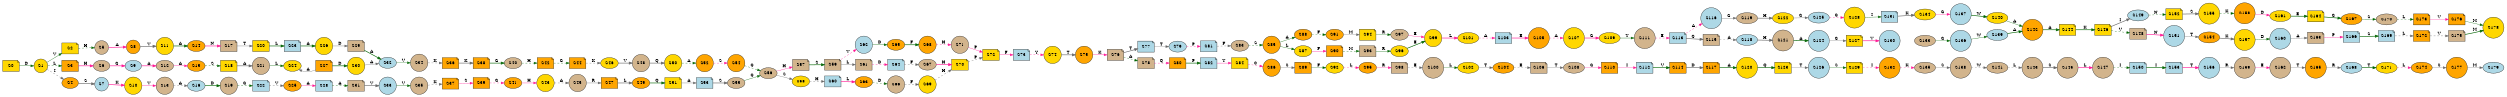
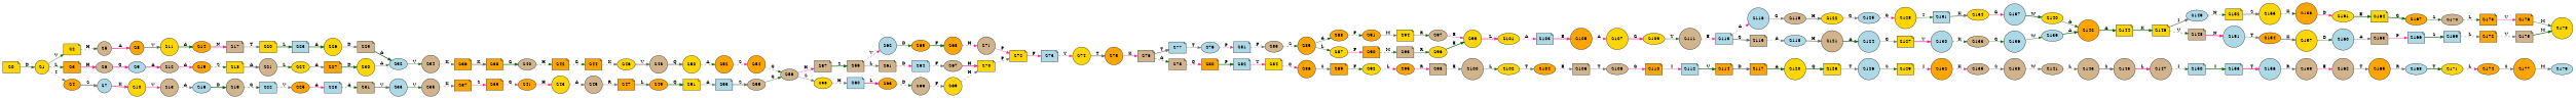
  strict digraph {
    rankdir=LR
    node [fillcolor=tan shape=note style=filled]
    edge [color=darkgreen style=solid]
    S0 [fillcolor=gold]
    S1 [fillcolor=gold shape=circle]
    S2 [fillcolor=gold]
    S3 [fillcolor=orange]
    S4 [fillcolor=orange shape=ellipse]
    S5 [shape=circle]
    S6 [shape=ellipse]
    S7 [fillcolor=lightblue shape=circle]
    S8 [fillcolor=orange shape=circle]
    S9 [fillcolor=lightblue shape=ellipse]
    S10 [fillcolor=gold shape=circle]
    S11 [fillcolor=gold shape=circle]
    S12 [shape=ellipse]
    S13 [shape=circle]
    S14 [fillcolor=orange shape=ellipse]
    S15 [fillcolor=orange shape=ellipse]
    S16 [fillcolor=lightblue shape=ellipse]
    S17
    S18 [fillcolor=gold]
    S19 [shape=circle]
    S20 [fillcolor=gold]
    S21 [shape=circle]
    S22 [fillcolor=lightblue]
    S23 [fillcolor=lightblue]
    S24 [fillcolor=gold shape=ellipse]
    S25 [fillcolor=orange shape=ellipse]
    S26 [fillcolor=gold shape=circle]
    S27 [fillcolor=orange]
    S28 [fillcolor=lightblue]
    S29
    S30 [fillcolor=gold shape=circle]
    S31
    S32 [fillcolor=lightblue shape=ellipse]
    S33 [fillcolor=lightblue shape=circle]
    S34 [shape=circle]
    S35 [shape=circle]
    S36 [fillcolor=orange]
    S37 [fillcolor=orange]
    S38 [fillcolor=orange]
    S39 [fillcolor=orange]
    S40 [shape=ellipse]
    S41 [fillcolor=orange shape=ellipse]
    S42 [fillcolor=orange]
    S43 [fillcolor=gold shape=circle]
    S44 [fillcolor=orange]
    S45 [shape=circle]
    S46 [fillcolor=gold shape=ellipse]
    S47 [fillcolor=orange]
    S48 [shape=circle]
    S49 [fillcolor=orange shape=ellipse]
    S50 [fillcolor=gold shape=circle]
    S51 [fillcolor=gold]
    S52 [fillcolor=orange shape=circle]
    S53 [fillcolor=lightblue]
    S54 [fillcolor=orange shape=circle]
    S55 [shape=ellipse]
    S56 [shape=ellipse]
    S57
    S58 [fillcolor=gold shape=ellipse]
    S59
    S60 [fillcolor=lightblue]
    S61
    S62 [fillcolor=lightblue shape=circle]
    S63 [fillcolor=orange shape=ellipse]
    S64 [fillcolor=lightblue]
    S65 [fillcolor=orange shape=ellipse]
    S66 [shape=circle]
    S67 [shape=ellipse]
    S68 [fillcolor=orange shape=circle]
    S69 [fillcolor=gold shape=circle]
    S70 [fillcolor=gold]
    S71 [shape=circle]
    S72 [fillcolor=gold]
    S73 [fillcolor=lightblue]
    S74 [fillcolor=gold shape=circle]
    S75 [fillcolor=orange shape=circle]
    S76
    S77 [fillcolor=lightblue]
    S78
    S79 [fillcolor=lightblue shape=ellipse]
    S80 [fillcolor=orange]
    S81 [fillcolor=lightblue]
    S82 [fillcolor=lightblue]
    S83 [shape=ellipse]
    S84 [fillcolor=gold]
    S85 [fillcolor=orange shape=circle]
    S86 [fillcolor=orange shape=circle]
    S87 [fillcolor=gold shape=ellipse]
    S88 [fillcolor=orange shape=ellipse]
    S89 [fillcolor=orange]
    S90 [fillcolor=orange]
    S91 [fillcolor=orange shape=ellipse]
    S92 [fillcolor=gold shape=ellipse]
    S93
    S94 [fillcolor=gold]
    S95 [fillcolor=orange shape=ellipse]
    S96 [fillcolor=gold shape=ellipse]
    S97 [shape=ellipse]
    S98
    S99 [fillcolor=gold shape=circle]
    S100 [shape=circle]
    S101 [fillcolor=gold shape=ellipse]
    S102 [fillcolor=gold shape=ellipse]
    S103 [fillcolor=lightblue]
    S104 [fillcolor=orange shape=ellipse]
    S105 [fillcolor=orange shape=circle]
    S106
    S107 [fillcolor=gold shape=circle]
    S108 [shape=ellipse]
    S109 [fillcolor=gold shape=ellipse]
    S110 [fillcolor=orange]
    S111 [shape=circle]
    S112 [fillcolor=lightblue]
    S113 [fillcolor=lightblue]
    S114 [fillcolor=orange]
    S115
    S116 [fillcolor=lightblue shape=circle]
    S117 [fillcolor=orange]
    S118 [fillcolor=lightblue shape=ellipse]
    S119 [shape=ellipse]
    S120 [fillcolor=gold shape=circle]
    S121 [shape=circle]
    S122 [fillcolor=gold shape=ellipse]
    S123 [fillcolor=gold]
    S124 [fillcolor=lightblue shape=circle]
    S125 [fillcolor=lightblue shape=ellipse]
    S126 [fillcolor=lightblue shape=circle]
    S127 [fillcolor=gold]
    S128 [fillcolor=gold shape=circle]
    S129 [fillcolor=gold]
    S130 [fillcolor=lightblue shape=circle]
    S131 [fillcolor=lightblue]
    S132 [fillcolor=orange shape=circle]
    S133 [shape=ellipse]
    S134 [fillcolor=gold shape=ellipse]
    S135 [shape=ellipse]
    S136 [fillcolor=lightblue shape=circle]
    S137 [fillcolor=lightblue shape=circle]
    S138 [shape=circle]
    S139 [fillcolor=lightblue shape=ellipse]
    S140 [fillcolor=gold shape=ellipse]
    S141 [shape=ellipse]
    S142 [fillcolor=orange shape=circle]
    S143 [shape=circle]
    S144 [fillcolor=gold]
    S145 [shape=circle]
    S146 [fillcolor=gold]
    S147 [shape=circle]
    S148
    S149 [fillcolor=lightblue shape=ellipse]
    S150 [fillcolor=lightblue]
    S151 [fillcolor=lightblue shape=circle]
    S152 [fillcolor=gold]
    S153 [fillcolor=lightblue]
    S154 [fillcolor=orange shape=ellipse]
    S155 [fillcolor=gold shape=circle]
    S156 [fillcolor=lightblue shape=circle]
    S157 [fillcolor=gold shape=circle]
    S158 [fillcolor=orange shape=circle]
    S159 [shape=circle]
    S160 [fillcolor=lightblue shape=circle]
    S161 [fillcolor=gold shape=ellipse]
    S162 [shape=circle]
    S163
    S164 [fillcolor=gold]
    S165 [fillcolor=orange shape=circle]
    S166 [fillcolor=lightblue]
    S167 [fillcolor=orange shape=ellipse]
    S168 [fillcolor=lightblue shape=ellipse]
    S169 [fillcolor=lightblue]
    S170 [shape=ellipse]
    S171 [fillcolor=gold shape=ellipse]
    S172 [fillcolor=orange]
    S173 [fillcolor=orange]
    S174 [fillcolor=orange shape=ellipse]
    S175
    S176 [fillcolor=orange]
    S177 [fillcolor=orange shape=circle]
    S178 [fillcolor=gold shape=circle]
    S179 [fillcolor=lightblue shape=ellipse]
    S0 -> S1 [label=D]
    S1 -> S2 [label=V]
    S1 -> S3 [label=L style=dashed]
    S1 -> S4 [color=gray40 label=I style=dashed]
    S2 -> S5 [label=H style=dashed]
    S3 -> S6 [color=deeppink label=H style=bold]
    S4 -> S7 [color=gray40 label=S style=bold]
    S5 -> S8 [color=deeppink label=A style=bold]
    S6 -> S9 [color=deeppink label=G style=bold]
    S7 -> S10 [color=deeppink label=K style=bold]
    S8 -> S11 [color=gray40 label=V style=bold]
    S9 -> S12 [color=deeppink label=A style=bold]
    S10 -> S13 [color=deeppink label=V]
    S11 -> S14 [label=A style=bold]
    S12 -> S15 [color=deeppink label=A]
    S13 -> S16 [color=gray40 label=A style=dashed]
    S14 -> S17 [color=deeppink label=N style=bold]
    S15 -> S18 [label=S style=dashed]
    S16 -> S19 [label=D style=bold]
    S17 -> S20 [color=gray40 label=T]
    S18 -> S21 [color=gray40 label=A style=bold]
    S19 -> S22 [label=G style=dashed]
    S20 -> S23 [label=L style=bold]
    S21 -> S24 [label=L]
    S22 -> S25 [color=gray40 label=V style=dashed]
    S23 -> S26 [label=A style=bold]
-   S27 -> S24 [color=gray40 label=A]
+   S24 -> S27 [color=gray40 label=A]
    S25 -> S28 [color=deeppink label=A]
    S26 -> S29 [color=gray40 label=D]
    S27 -> S30 [label=D style=bold]
    S28 -> S31 [label=A style=dashed]
    S29 -> S32 [label=A style=bold]
    S30 -> S32 [color=gray40 label=A]
    S31 -> S33 [color=gray40 label=V style=bold]
    S32 -> S34 [label=V]
    S33 -> S35 [label=V]
    S34 -> S36 [color=gray40 label=K style=dashed]
    S35 -> S37 [color=gray40 label=K style=dashed]
    S36 -> S38 [color=gray40 label=K style=bold]
    S37 -> S39 [color=deeppink label=S]
    S38 -> S40 [label=G style=bold]
    S39 -> S41 [color=deeppink label=G style=dashed]
    S40 -> S42 [label=H style=dashed]
    S41 -> S43 [color=deeppink label=H]
    S42 -> S44 [label=G style=dashed]
    S43 -> S45 [color=gray40 label=A style=dashed]
    S44 -> S46 [color=gray40 label=K style=dashed]
    S45 -> S47 [color=gray40 label=R]
    S46 -> S48 [color=gray40 label=V style=bold]
    S47 -> S49 [color=gray40 label=L style=bold]
    S48 -> S50 [color=gray40 label=Q style=bold]
    S49 -> S51 [label=Q style=bold]
    S50 -> S52 [label=A style=dashed]
    S51 -> S53 [color=gray40 label=A]
    S52 -> S54 [color=deeppink label=S style=dashed]
    S53 -> S55 [color=gray40 label=S style=bold]
    S54 -> S56 [label=G style=dashed]
    S55 -> S56 [label=G]
    S56 -> S57 [color=deeppink label=H]
    S56 -> S58 [color=gray40 label=S]
    S57 -> S59 [label=S style=bold]
    S58 -> S60 [color=gray40 label=H style=dashed]
    S59 -> S61 [color=gray40 label=L]
    S59 -> S62 [color=deeppink label=V style=dashed]
    S60 -> S63 [color=deeppink label=L style=bold]
    S61 -> S64 [color=deeppink label=D style=dashed]
    S62 -> S65 [label=D]
    S63 -> S66 [label=D style=dashed]
    S64 -> S67 [color=gray40 label=F style=dashed]
    S65 -> S68 [label=F style=bold]
    S66 -> S69 [color=gray40 label=F style=dashed]
    S67 -> S70 [color=deeppink label=H style=bold]
    S68 -> S71 [color=deeppink label=H style=dashed]
    S69 -> S70 [color=gray40 label=H style=dashed]
    S70 -> S72 [color=gray40 label=P style=dashed]
    S71 -> S72 [color=deeppink label=P]
    S72 -> S73 [color=deeppink label=F]
    S73 -> S74 [color=deeppink label=Y style=dashed]
    S74 -> S75 [color=gray40 label=T style=bold]
    S75 -> S76 [color=deeppink label=K]
    S76 -> S77 [color=gray40 label=T style=bold]
    S76 -> S78 [label=A style=dashed]
    S77 -> S79 [color=gray40 label=T]
    S78 -> S80 [color=deeppink label=Q style=dashed]
    S79 -> S81 [color=deeppink label=P style=dashed]
    S80 -> S82 [label=P style=bold]
    S81 -> S83 [color=gray40 label=F style=dashed]
    S82 -> S84 [color=deeppink label=Y]
    S83 -> S85 [label=S style=dashed]
    S84 -> S86 [color=deeppink label=C style=dashed]
    S85 -> S87 [label=L]
    S85 -> S88 [label=A]
    S86 -> S89 [color=gray40 label=S]
    S87 -> S90 [color=deeppink label=F]
    S88 -> S91 [label=F style=dashed]
    S89 -> S92 [label=F]
    S90 -> S93 [label=M style=dashed]
    S91 -> S94 [color=gray40 label=M]
    S92 -> S95 [color=deeppink label=L style=dashed]
    S93 -> S96 [label=R]
    S94 -> S97 [label=R]
    S95 -> S98 [color=deeppink label=R]
    S96 -> S99 [label=E style=bold]
    S97 -> S99 [color=deeppink label=E]
    S98 -> S100 [color=gray40 label=E style=dashed]
    S99 -> S101 [color=deeppink label=L style=bold]
    S100 -> S102 [label=L]
    S101 -> S103 [color=deeppink label=A style=dashed]
    S102 -> S104 [color=gray40 label=T]
    S103 -> S105 [color=deeppink label=E style=bold]
    S104 -> S106 [color=gray40 label=E style=dashed]
    S105 -> S107 [color=deeppink label=A style=dashed]
    S106 -> S108 [color=gray40 label=T]
    S107 -> S109 [color=deeppink label=G style=bold]
    S108 -> S110 [color=deeppink label=G]
    S109 -> S111 [label=Y]
    S110 -> S112 [color=deeppink label=I]
    S111 -> S113 [color=deeppink label=E style=dashed]
    S112 -> S114 [label=V style=bold]
    S113 -> S115 [color=gray40 label=G style=bold]
    S113 -> S116 [color=deeppink label=A style=dashed]
    S114 -> S117 [color=gray40 label=D style=bold]
    S115 -> S118 [color=gray40 label=A style=dashed]
    S116 -> S119 [color=gray40 label=G]
    S117 -> S120 [label=A style=bold]
    S118 -> S121 [color=gray40 label=H style=bold]
    S119 -> S122 [color=gray40 label=H style=bold]
    S120 -> S123 [label=Q style=bold]
    S121 -> S124 [label=A style=bold]
    S122 -> S125 [color=gray40 label=G]
    S123 -> S126 [color=gray40 label=T]
    S124 -> S127 [color=gray40 label=G]
    S125 -> S128 [color=deeppink label=G style=dashed]
    S126 -> S129 [label=S]
    S127 -> S130 [color=deeppink label=V style=bold]
    S128 -> S131 [label=I]
    S129 -> S132 [color=deeppink label=I style=dashed]
+   S130 -> S133 [label=K style=dashed]
    S131 -> S134 [color=gray40 label=K style=bold]
    S132 -> S135 [color=deeppink label=K style=dashed]
    S133 -> S136 [label=G]
    S134 -> S137 [color=deeppink label=G]
    S135 -> S138 [color=gray40 label=S]
    S136 -> S139 [label=W]
    S137 -> S140 [label=W style=bold]
    S138 -> S141 [color=gray40 label=W style=dashed]
    S139 -> S142 [label=A style=bold]
    S140 -> S142 [label=A]
    S141 -> S143 [color=gray40 label=L style=dashed]
    S142 -> S144 [label=A style=bold]
    S143 -> S145 [color=gray40 label=S style=bold]
    S144 -> S146 [label=K style=bold]
    S145 -> S147 [color=deeppink label=L style=bold]
    S146 -> S148 [label=V style=dashed]
    S146 -> S149 [color=gray40 label=I style=bold]
    S147 -> S150 [label=I style=dashed]
    S148 -> S151 [color=deeppink label=N style=bold]
    S149 -> S152 [label=N style=dashed]
    S150 -> S153 [label=I style=bold]
    S151 -> S154 [color=gray40 label=T]
    S152 -> S155 [color=gray40 label=S style=bold]
    S153 -> S156 [color=deeppink label=T style=bold]
    S154 -> S157 [color=gray40 label=K style=bold]
    S155 -> S158 [label=K style=dashed]
    S156 -> S159 [color=gray40 label=R]
    S157 -> S160 [label=D]
    S158 -> S161 [color=deeppink label=D]
    S159 -> S162 [color=deeppink label=E]
    S160 -> S163 [color=gray40 label=A]
    S161 -> S164 [label=E style=bold]
    S162 -> S165 [color=gray40 label=T]
    S163 -> S166 [color=deeppink label=P]
    S164 -> S167 [label=G style=bold]
    S165 -> S168 [color=gray40 label=R]
    S166 -> S169 [label=S style=bold]
    S167 -> S170 [label=S]
    S168 -> S171 [label=T style=bold]
    S169 -> S172 [color=gray40 label=L style=dashed]
    S170 -> S173 [label=L style=dashed]
    S171 -> S174 [color=deeppink label=L style=dashed]
    S172 -> S175 [color=gray40 label=V style=dashed]
    S173 -> S176 [color=deeppink label=V]
    S174 -> S177 [color=gray40 label=S]
    S175 -> S178 [label=M style=bold]
    S176 -> S178 [label=M]
    S177 -> S179 [color=gray40 label=M]
  }
